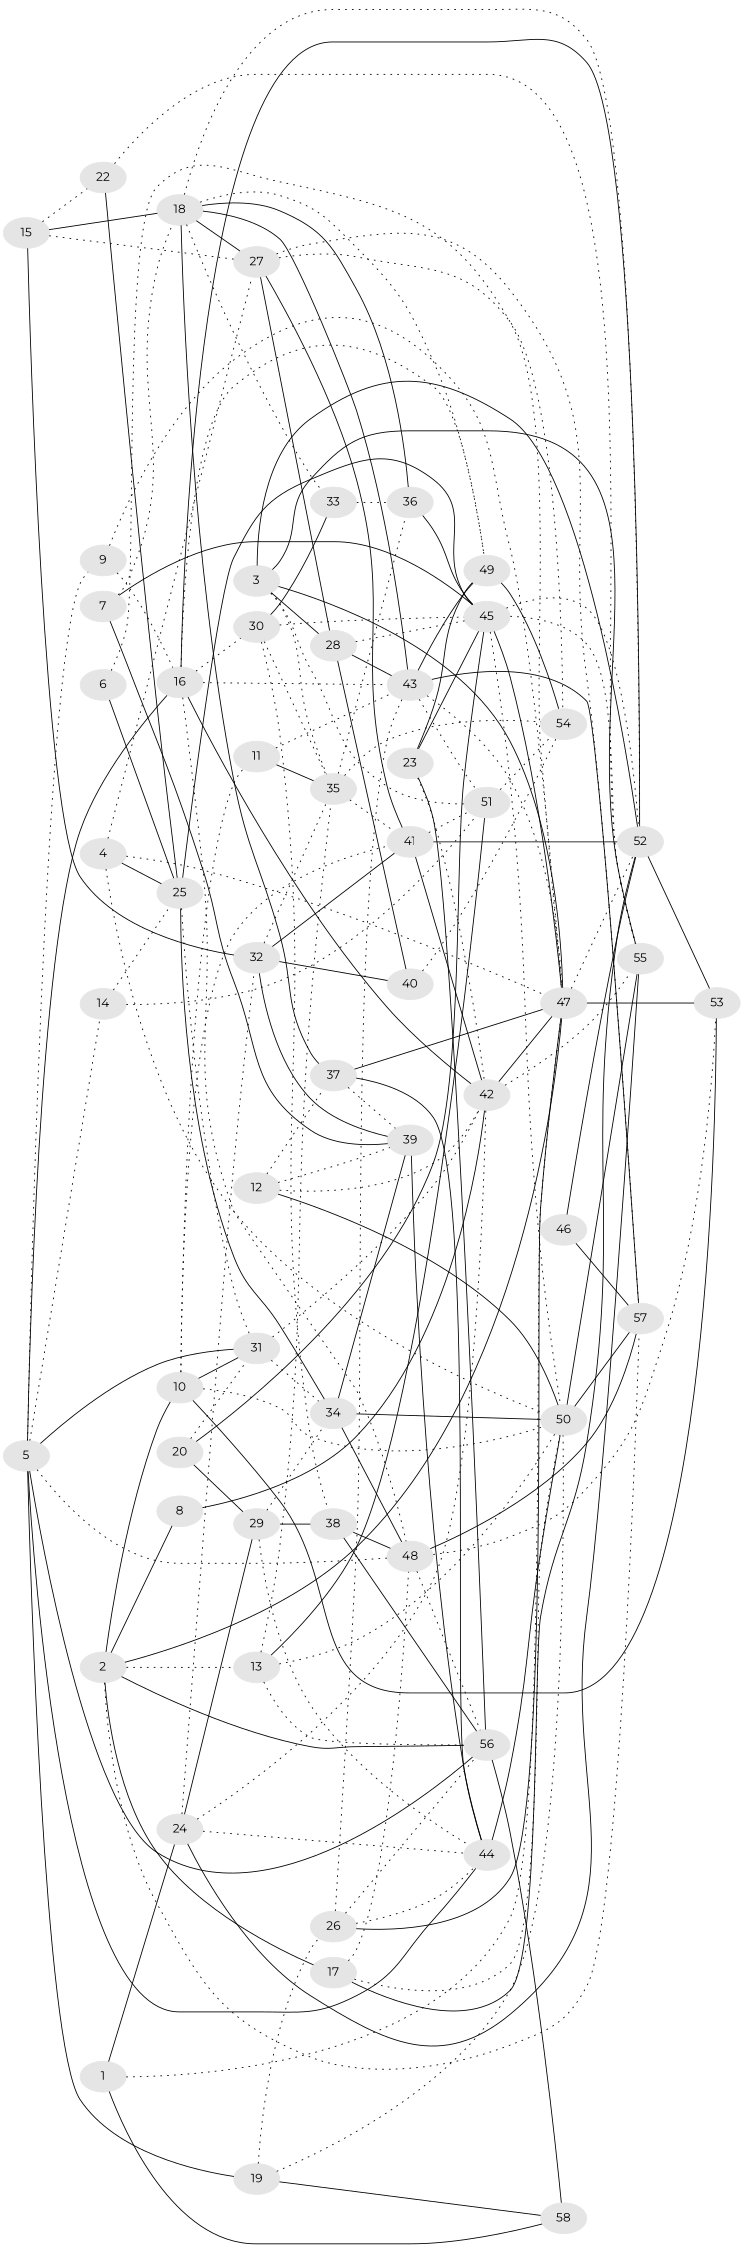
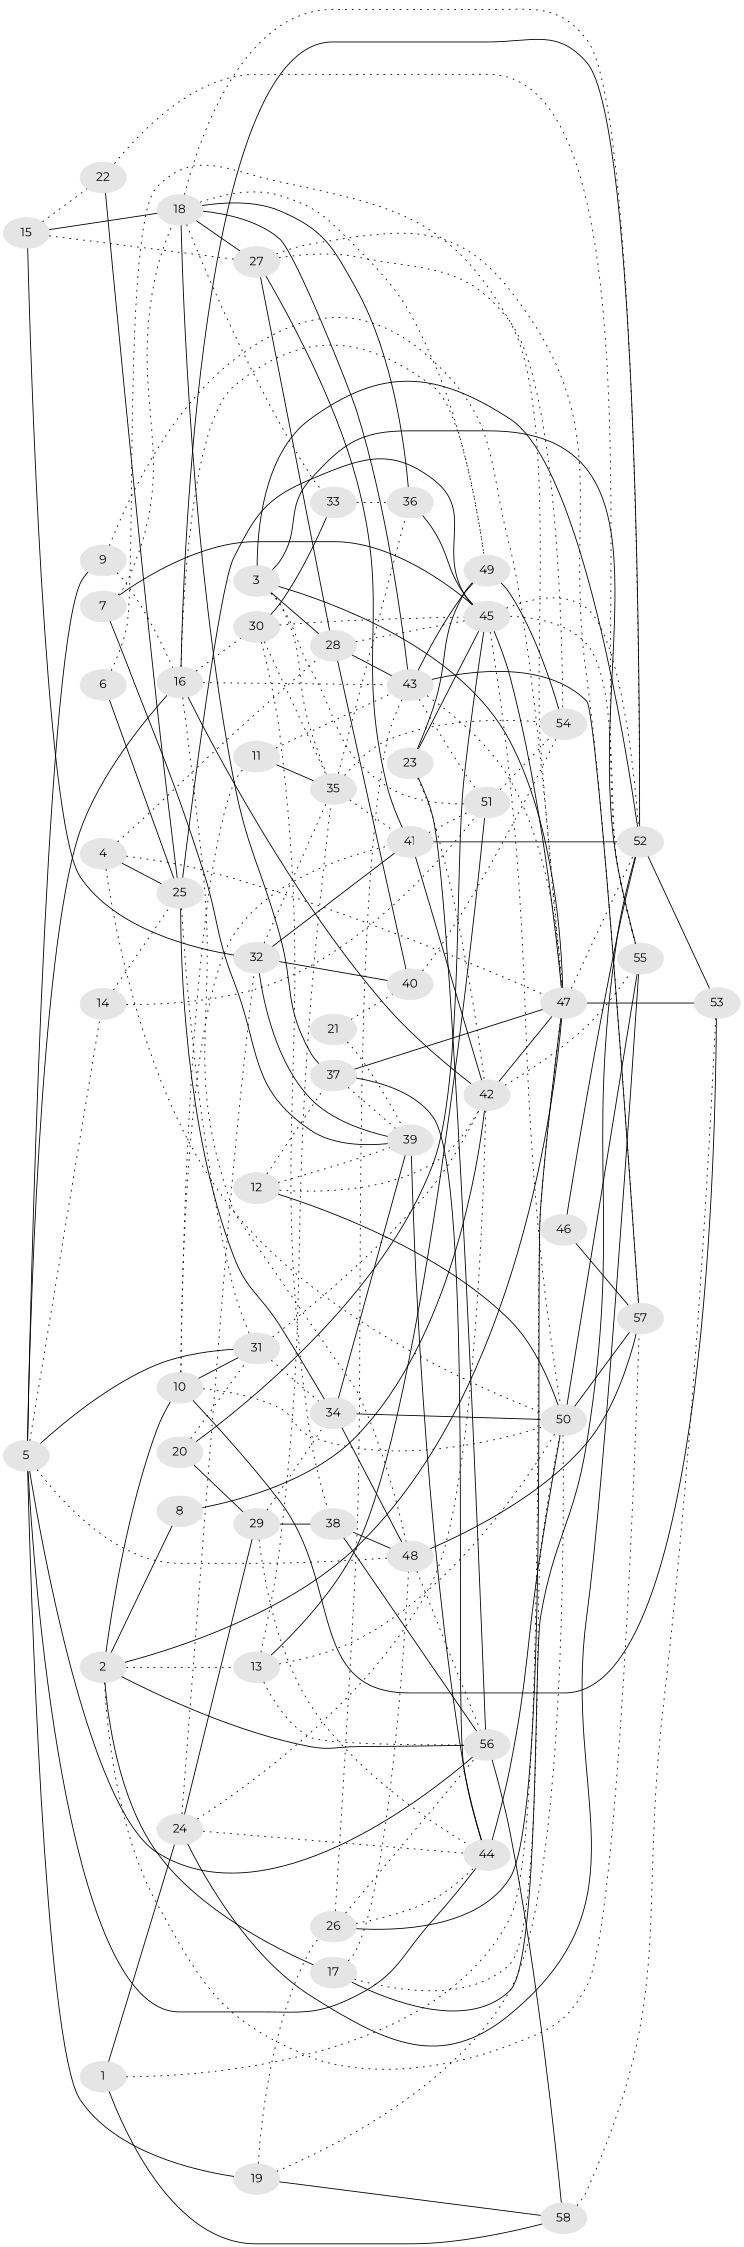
  graph {
    fontname=Montserrat
    rankdir=LR
    node [color=gray90 fontname=Montserrat style=filled]
    edge [fontname=Montserrat style=solid weight=1.0]
    1
    24
    47
    58
    55
    44
    42
    32
    29
    52
    53
    2
    8
    10
    13
    17
    56
    57
    50
    31
    11
    41
    35
    51
    48
    3
    28
    45
    43
    40
    36
    54
    4
    25
    34
    5
    9
    14
    16
    19
    30
    49
    26
    6
    7
    18
    39
    37
    27
    33
    12
    15
    22
    38
    20
+   21
    23
    46
    1 -- 24
    1 -- 47 [style=dotted]
    1 -- 58
    24 -- 55
    24 -- 44 [style=dotted]
    24 -- 42 [style=dotted]
    24 -- 32 [style=dotted]
    24 -- 29
    47 -- 52 [style=dotted]
    47 -- 53 [weight=3.0]
    44 -- 50
    42 -- 47
    42 -- 55 [style=dotted]
    32 -- 41
    32 -- 35 [style=dotted]
    32 -- 40
    32 -- 39
    29 -- 44 [style=dotted]
    29 -- 34 [style=dotted]
    29 -- 38
    52 -- 53
    2 -- 47
    2 -- 8
    2 -- 10
    2 -- 13 [style=dotted]
    2 -- 17
    2 -- 56
    2 -- 57 [style=dotted]
    8 -- 42
    10 -- 53
    10 -- 50 [style=dotted]
    10 -- 31
    10 -- 11 [style=dotted]
    10 -- 41 [style=dotted]
    13 -- 56 [style=dotted]
    13 -- 50 [style=dotted weight=2.0]
    13 -- 35 [style=dotted]
    13 -- 51
    17 -- 52
    17 -- 50 [style=dotted]
    17 -- 48 [style=dotted]
    56 -- 58
    50 -- 55
    50 -- 57
    31 -- 42 [style=dotted]
    31 -- 34 [style=dotted]
    11 -- 35
    11 -- 43 [style=dotted]
    41 -- 42
    41 -- 52
    41 -- 51 [style=dotted]
    35 -- 41 [style=dotted]
    35 -- 36 [style=dotted]
    35 -- 54 [style=dotted]
    51 -- 54 [style=dotted]
-   48 -- 53 [style=dotted]
+   58 -- 53 [style=dotted]
    48 -- 56 [style=dotted]
    48 -- 57
    3 -- 47
    3 -- 55
    3 -- 52
    3 -- 35 [style=dotted]
    3 -- 51 [style=dotted]
    3 -- 28
    28 -- 45 [style=dotted]
    28 -- 43
    28 -- 40
    45 -- 47
    45 -- 55 [style=dotted]
    45 -- 52 [style=dotted]
    45 -- 50 [style=dotted weight=2.0]
    43 -- 47 [style=dotted]
    43 -- 57
    43 -- 51 [style=dotted]
    43 -- 49 [weight=2.0]
    40 -- 54 [style=dotted]
    36 -- 45
    4 -- 47 [style=dotted]
    4 -- 50 [style=dotted]
-   4 -- 27 [style=dotted]
+   4 -- 28 [style=dotted]
    4 -- 25
    25 -- 31 [style=dotted]
    25 -- 45
    25 -- 34
    34 -- 50
    34 -- 48
    34 -- 39
    5 -- 44
    5 -- 56
    5 -- 31
    5 -- 48 [style=dotted]
-   5 -- 9 [style=dotted]
+   5 -- 9
    5 -- 14 [style=dotted]
    5 -- 16
    5 -- 19
    9 -- 47 [style=dotted]
    9 -- 16 [style=dotted]
    14 -- 51 [style=dotted weight=2.0]
    14 -- 25 [style=dotted]
    16 -- 42
    16 -- 52
    16 -- 48 [style=dotted]
    16 -- 43 [style=dotted]
    16 -- 30 [style=dotted]
    16 -- 49 [style=dotted]
    19 -- 58
    19 -- 50 [style=dotted]
    19 -- 26 [style=dotted]
    30 -- 35 [style=dotted]
    30 -- 45 [style=dotted]
    30 -- 33
    30 -- 38 [style=dotted]
    49 -- 54
    26 -- 47
    26 -- 44 [style=dotted]
    26 -- 56 [style=dotted]
    26 -- 43 [style=dotted]
    6 -- 47 [style=dotted]
    6 -- 25
    7 -- 45
    7 -- 18 [style=dotted]
    7 -- 39
    18 -- 52 [style=dotted]
    18 -- 43
    18 -- 36
    18 -- 49 [style=dotted weight=2.0]
    18 -- 37
    18 -- 27
    18 -- 33 [style=dotted]
    39 -- 44
    37 -- 47
    37 -- 44
    37 -- 39 [style=dotted]
    27 -- 57 [style=dotted]
    27 -- 41
    27 -- 28
    27 -- 54 [style=dotted]
    33 -- 36 [style=dotted]
    12 -- 42 [style=dotted]
    12 -- 50
    12 -- 39 [style=dotted]
    12 -- 37 [style=dotted]
    15 -- 32
    15 -- 18
    15 -- 27 [style=dotted]
    15 -- 22 [style=dotted]
    22 -- 55 [style=dotted]
    22 -- 25
    38 -- 56
    38 -- 48 [weight=2.0]
    20 -- 29
    20 -- 31 [style=dotted]
    20 -- 45
+   21 -- 40 [style=dotted]
+   21 -- 39 [style=dotted]
    23 -- 42 [style=dotted]
    23 -- 56
    23 -- 45
    23 -- 49
    46 -- 52
    46 -- 57
  }
